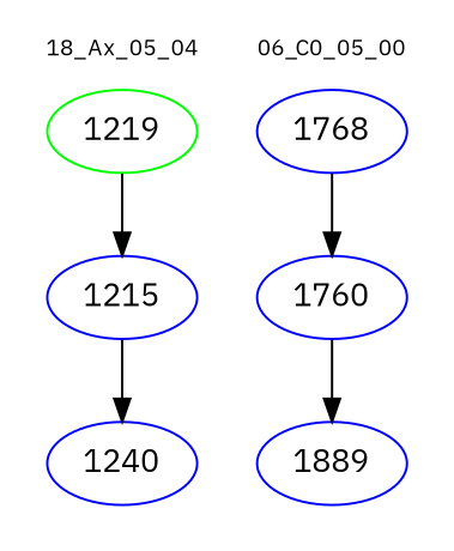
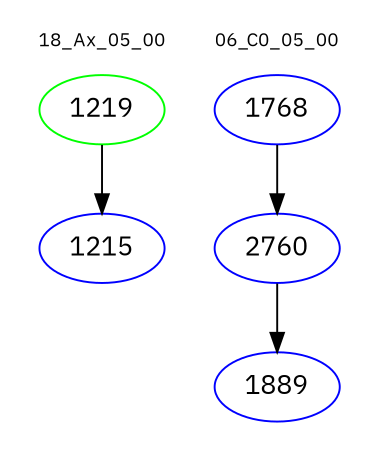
  digraph {
    fontname="IBM Plex Sans"
    node [color=blue fontname="IBM Plex Sans"]
    edge [color=black fontname="IBM Plex Sans"]
    n1 [color=green label=1219]
    n2 [label=1215]
-   n3 [label=1240]
    n4 [label=1768]
-   n5 [label=1760]
+   n5 [label=2760]
    n6 [label=1889]
    subgraph cluster_1 {
      color=white
      fontsize=10
-     label="18_Ax_05_04"
+     label="18_Ax_05_00"
      n1
      n2
-     n3
    }
    subgraph cluster_2 {
      color=white
      fontsize=10
      label="06_C0_05_00"
      n4
      n5
      n6
    }
    n1 -> n2
-   n2 -> n3
    n4 -> n5
    n5 -> n6
  }
